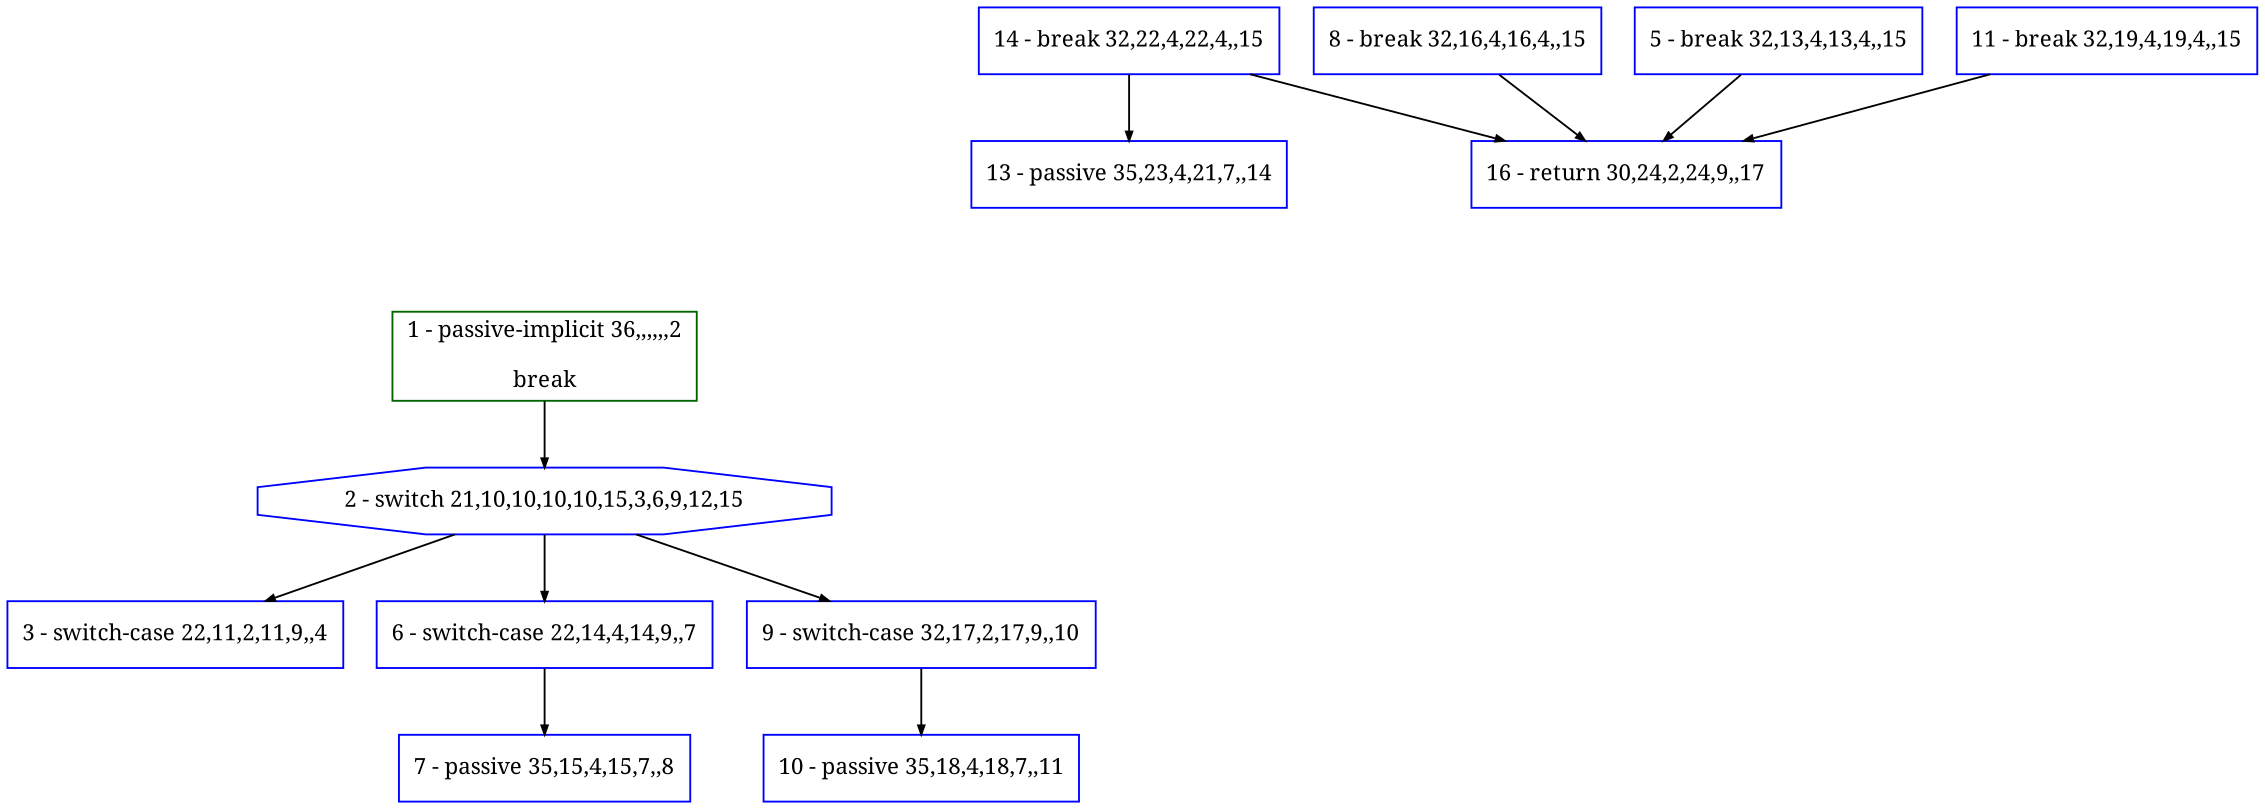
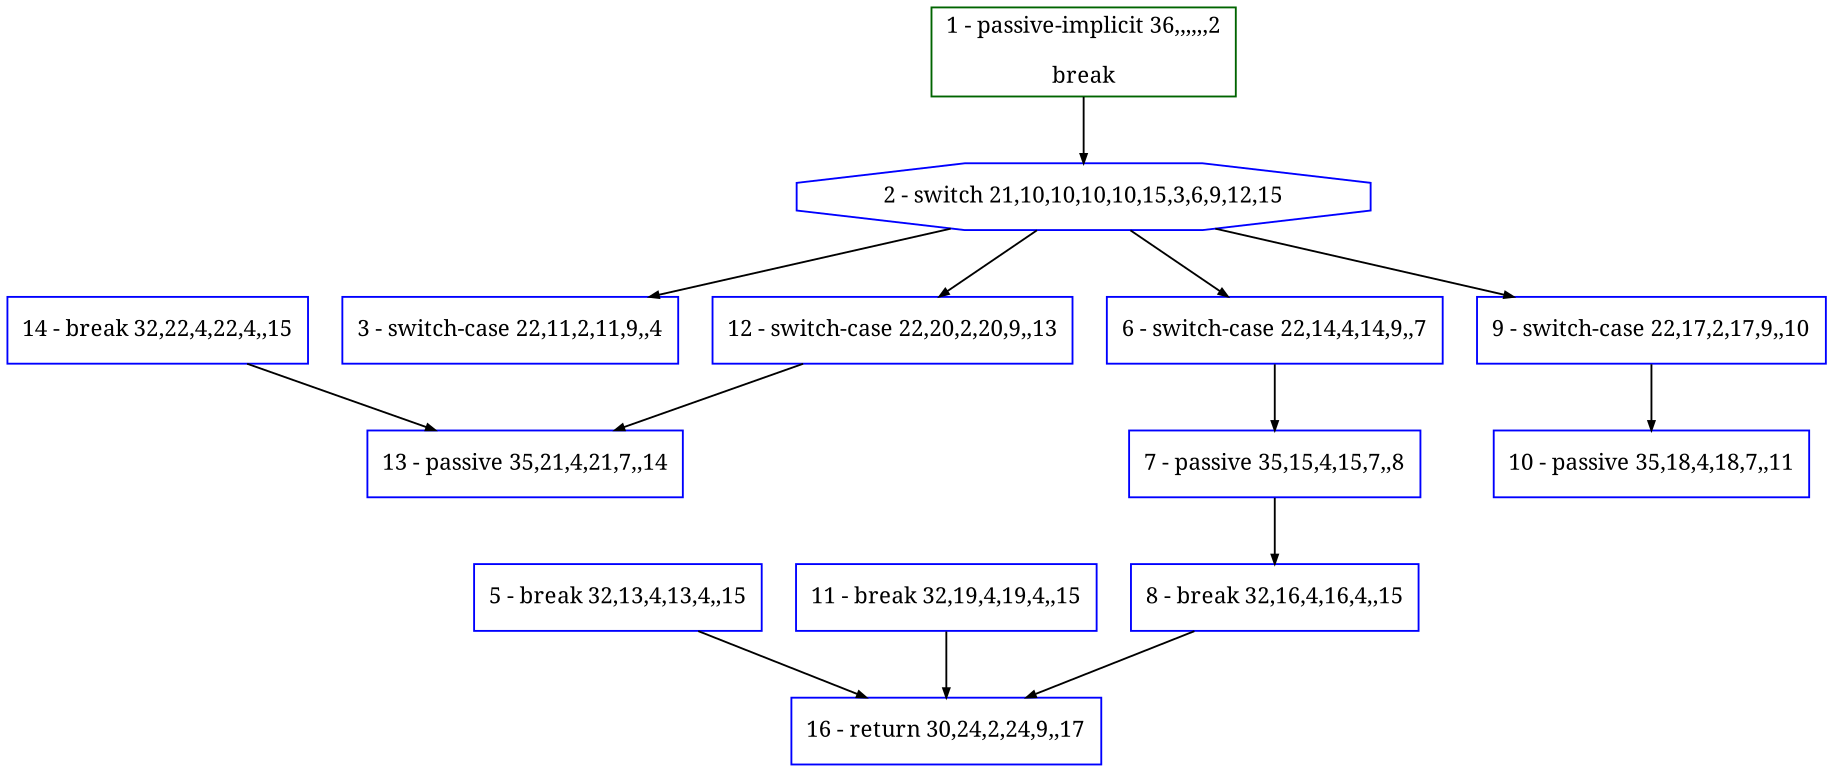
  digraph {
    bgcolor=white
    compound=true
    fillcolor="#FFFFCC"
    fontname="Noto Serif"
    fontsize=12
    pack=true
    packmode=clust
    style="rounded,filled"
    node [color="#0000ff" compound=true fillcolor="#ffffff" fixedsize=false fontname="Noto Serif" fontsize=12 node_initialized=no shape=box style=filled]
    edge [arrowhead=normal arrowsize=0.5 arrowtail=none color="#000000" compound=true dir=forward fontcolor=black fontname="Noto Serif" fontsize=12]
    n1 [label="2 - switch 21,10,10,10,10,15,3,6,9,12,15" shape=octagon]
    n2 [label="3 - switch-case 22,11,2,11,9,,4"]
    n3 [label="6 - switch-case 22,14,4,14,9,,7"]
-   n4 [label="9 - switch-case 32,17,2,17,9,,10"]
+   n4 [label="9 - switch-case 22,17,2,17,9,,10"]
+   n5 [label="12 - switch-case 22,20,2,20,9,,13"]
    n6 [label="7 - passive 35,15,4,15,7,,8"]
    n7 [label="10 - passive 35,18,4,18,7,,11"]
-   n8 [label="13 - passive 35,23,4,21,7,,14"]
+   n8 [label="13 - passive 35,21,4,21,7,,14"]
    n9 [label="16 - return 30,24,2,24,9,,17"]
    n10 [color="#006400" label="1 - passive-implicit 36,,,,,,2\n\nbreak"]
    n11 [label="8 - break 32,16,4,16,4,,15"]
    n12 [label="5 - break 32,13,4,13,4,,15"]
    n13 [label="11 - break 32,19,4,19,4,,15"]
    n14 [label="14 - break 32,22,4,22,4,,15"]
    n1 -> n2
    n1 -> n3
    n1 -> n4
+   n1 -> n5
    n3 -> n6
    n4 -> n7
+   n5 -> n8
+   n6 -> n11
    n10 -> n1
    n11 -> n9
    n12 -> n9
    n13 -> n9
    n14 -> n8
-   n14 -> n9
  }
